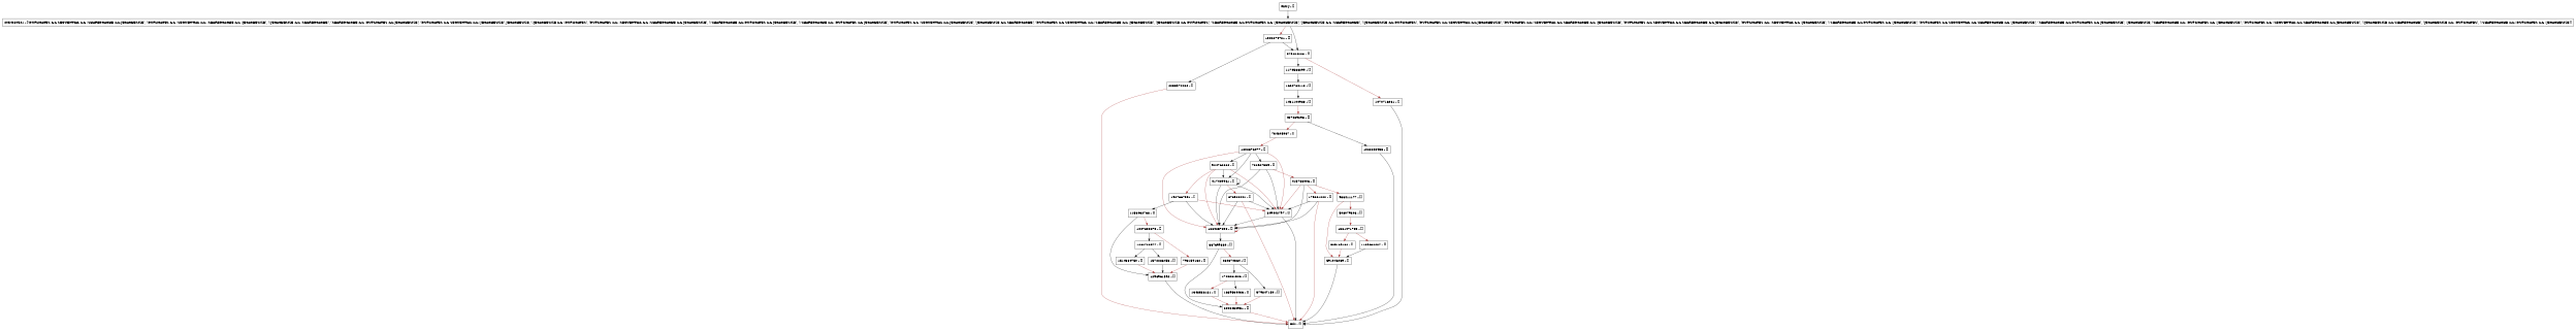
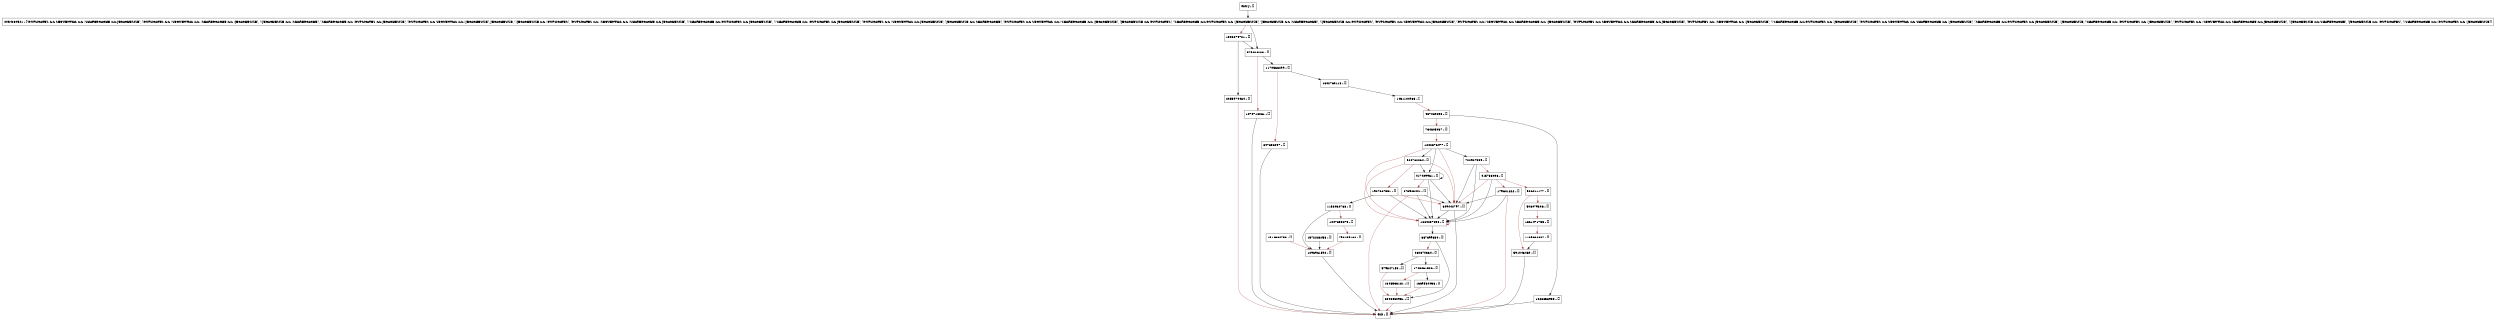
  digraph {
    node [shape=record]
    edge [color=black]
    n1 [label="1170566299 - []"]
+   n2 [label="847852297 - []"]
    n3 [label="1602760118 - []"]
    n4 [label="exit - []"]
    n5 [label="1431100988 - []"]
    n6 [label="437089293 - []"]
    n7 [label="1028858953 - []"]
    n8 [label="734605037 - []"]
    n9 [label="1202376477 - []"]
    n10 [label="1514384750 - []"]
    n11 [label="1296961592 - []"]
    n12 [label="1109032407 - []"]
    n13 [label="591046469 - []"]
-   n14 [label="1282720577 - []"]
    n15 [label="1572286453 - []"]
-   n16 [label="509169132 - []"]
    n17 [label="1927667551 - []"]
    n18 [label="1664257298 - []"]
    n19 [label="1153032768 - []"]
    n20 [label="649442797 - []"]
    n21 [label="667699830 - []"]
    n22 [label="1007855275 - []"]
    n23 [label="1070716061 - []"]
    n24 [label="702927559 - []"]
    n25 [label="415738006 - []"]
    n26 [label="179601222 - []"]
    n27 [label="936411177 - []"]
    n28 [label="798159162 - []"]
    n29 [label="260870364 - []"]
    n30 [label="579847150 - []"]
    n31 [label="1746061526 - []"]
    n32 [label="2046430951 - []"]
    n33 [label="1348536181 - []"]
    n34 [label="1669534436 - []"]
    n35 [label="508079306 - []"]
    n36 [label="2055974464 - []"]
    n37 [label="924762064 - []"]
    n38 [label="417429961 - []"]
    n39 [label="373923441 - []"]
    n40 [label="2054284521 - [(DUPLICATES && SEQUENTIAL && !SHAREDCACHE && JECACHESIZE), (DUPLICATES && !SEQUENTIAL && !SHAREDCACHE && !JECACHESIZE), (!JECACHESIZE && !SHAREDCACHE), (SHAREDCACHE && !DUPLICATES && JECACHESIZE), (DUPLICATES && SEQUENTIAL && !JECACHESIZE), JECACHESIZE, (!JECACHESIZE && !DUPLICATES), (DUPLICATES && !SEQUENTIAL && !SHAREDCACHE && JECACHESIZE), (!SHAREDCACHE && DUPLICATES && JECACHESIZE), (!SHAREDCACHE && !DUPLICATES && JECACHESIZE), (DUPLICATES && !SEQUENTIAL && JECACHESIZE), (JECACHESIZE && SHAREDCACHE), (DUPLICATES && SEQUENTIAL && !SHAREDCACHE && !JECACHESIZE), (JECACHESIZE && DUPLICATES), (SHAREDCACHE && DUPLICATES && !JECACHESIZE), (JECACHESIZE && !SHAREDCACHE), (!JECACHESIZE && DUPLICATES), (DUPLICATES && SEQUENTIAL && JECACHESIZE), (DUPLICATES && !SEQUENTIAL && SHAREDCACHE && !JECACHESIZE), (DUPLICATES && SEQUENTIAL && SHAREDCACHE && JECACHESIZE), (DUPLICATES && !SEQUENTIAL && !JECACHESIZE), (!SHAREDCACHE && DUPLICATES && !JECACHESIZE), (DUPLICATES && SEQUENTIAL && SHAREDCACHE && !JECACHESIZE), (SHAREDCACHE && DUPLICATES && JECACHESIZE), !JECACHESIZE, (SHAREDCACHE && !DUPLICATES && !JECACHESIZE), (DUPLICATES && !SEQUENTIAL && SHAREDCACHE && JECACHESIZE), (!JECACHESIZE && SHAREDCACHE), (JECACHESIZE && !DUPLICATES), (!SHAREDCACHE && !DUPLICATES && !JECACHESIZE)]"]
    n41 [label="1508274721 - []"]
    n42 [label="579424203 - []"]
    n43 [label="1361471755 - []"]
    n44 [label="entry - []"]
+   n1 -> n2 [color=brown]
    n1 -> n3
+   n2 -> n4
    n3 -> n5
    n5 -> n6 [color=brown]
    n6 -> n7
    n6 -> n8 [color=brown]
    n7 -> n4
    n8 -> n9 [color=brown]
    n9 -> n18 [color=brown]
    n9 -> n20 [color=brown]
    n9 -> n24
    n9 -> n37
    n9 -> n38
    n10 -> n11 [color=brown]
    n11 -> n4
    n12 -> n13
    n13 -> n4
-   n14 -> n10
-   n14 -> n15
    n15 -> n11
-   n16 -> n13 [color=brown]
    n17 -> n18
    n17 -> n19
    n17 -> n20 [color=brown]
    n18 -> n18 [color=brown]
    n18 -> n21
    n19 -> n11
    n19 -> n22 [color=brown]
    n20 -> n4
    n20 -> n18
    n21 -> n29 [color=brown]
    n21 -> n32
-   n22 -> n14
    n22 -> n28 [color=brown]
    n23 -> n4
    n24 -> n18
    n24 -> n20
    n24 -> n25 [color=brown]
    n25 -> n18
    n25 -> n20 [color=brown]
    n25 -> n26 [color=brown]
    n25 -> n27 [color=brown]
    n26 -> n4 [color=brown]
    n26 -> n18
    n26 -> n20
    n27 -> n13 [color=brown]
    n27 -> n35 [color=brown]
    n28 -> n11 [color=brown]
    n29 -> n30
    n29 -> n31
    n30 -> n32 [color=brown]
    n31 -> n33 [color=brown]
    n31 -> n34
    n32 -> n4 [color=brown]
    n33 -> n32 [color=brown]
    n34 -> n32 [color=brown]
    n35 -> n43 [color=brown]
    n36 -> n4 [color=brown]
    n37 -> n17 [color=brown]
    n37 -> n18 [color=brown]
    n37 -> n20 [color=brown]
    n37 -> n38
    n38 -> n18
    n38 -> n20
    n38 -> n38
    n38 -> n39 [color=brown]
    n39 -> n4 [color=brown]
    n39 -> n18
    n39 -> n20
    n40 -> n41 [color=brown]
    n40 -> n42
    n41 -> n36
    n41 -> n42
    n42 -> n1
    n42 -> n23 [color=brown]
    n43 -> n12 [color=brown]
-   n43 -> n16 [color=brown]
    n44 -> n40
  }
